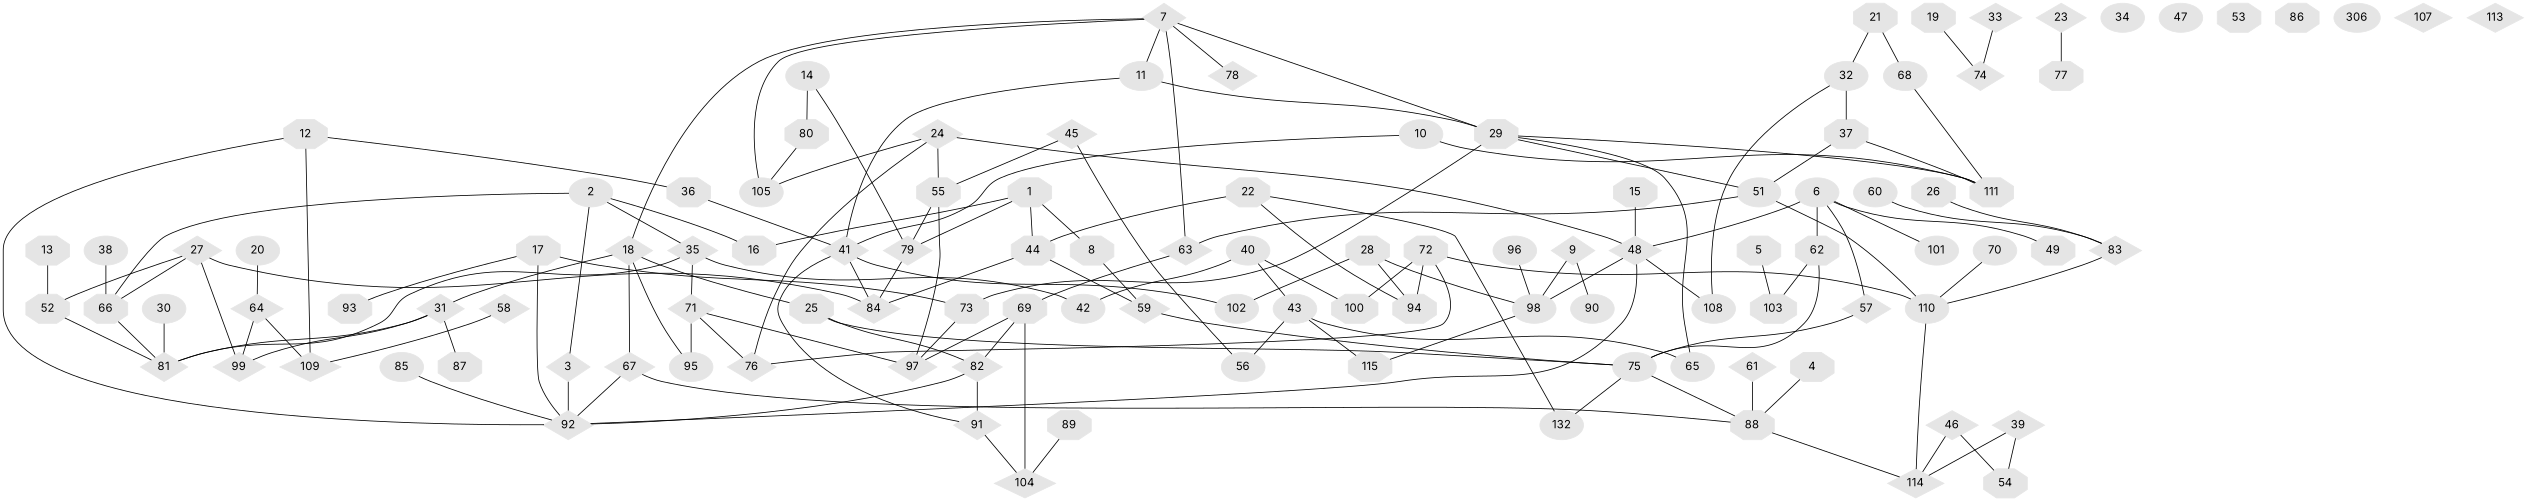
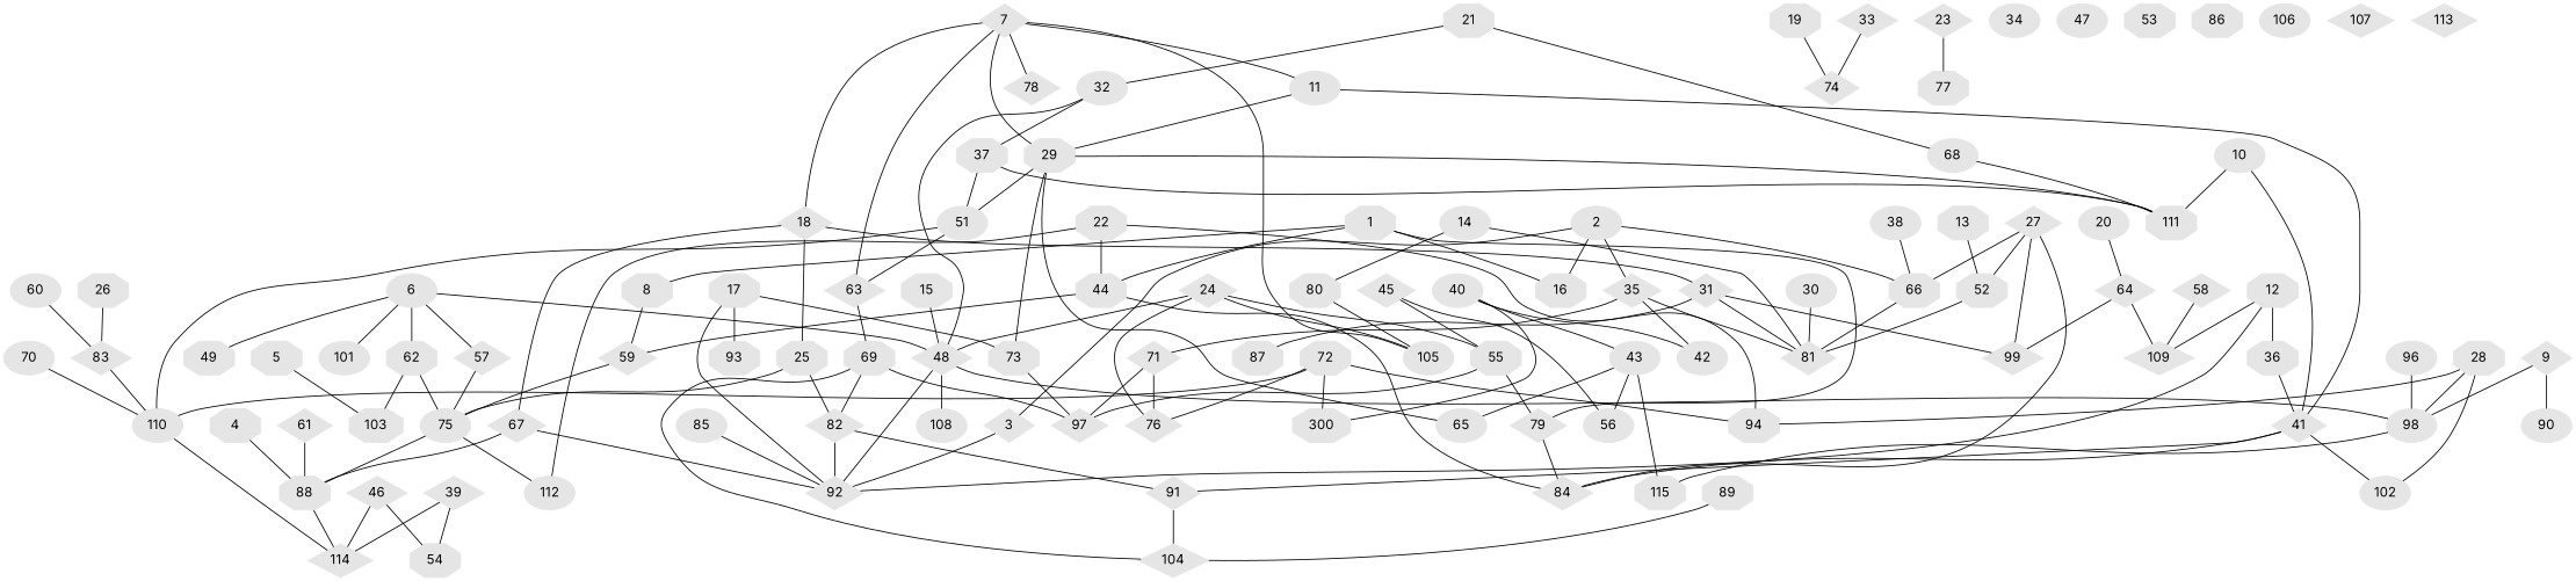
  graph {
    fontname=Inter
    node [color=gray90 fontname=Inter shape=octagon style=filled]
    edge [fontname=Inter]
    1
    8
    16
    44
    79 [shape=diamond]
    59 [shape=diamond]
    84 [shape=diamond]
    2 [shape=ellipse]
    3 [shape=diamond]
    35 [shape=diamond]
    66
    92 [shape=diamond]
    81 [shape=diamond]
    42 [shape=ellipse]
    71 [shape=diamond]
    4
    88
    114 [shape=diamond]
    5
    103
    6 [shape=ellipse]
    48 [shape=diamond]
    49
    57 [shape=diamond]
    62
    101 [shape=ellipse]
    98 [shape=ellipse]
    108 [shape=ellipse]
    75 [shape=ellipse]
    7 [shape=diamond]
    11 [shape=ellipse]
    18 [shape=diamond]
    29
    63 [shape=diamond]
    78 [shape=diamond]
    105 [shape=ellipse]
    41 [shape=diamond]
    25
    31 [shape=diamond]
    67 [shape=diamond]
-   95 [shape=ellipse]
    111
    73
    51 [shape=ellipse]
    65 [shape=ellipse]
    69
    9 [shape=diamond]
    90 [shape=ellipse]
    115
    10 [shape=ellipse]
    102 [shape=ellipse]
    91 [shape=diamond]
    12
    36
    109 [shape=diamond]
    13
    52
    14 [shape=ellipse]
    80
    15
    17
    93
    97 [shape=diamond]
    82 [shape=diamond]
    99 [shape=diamond]
    87
    74 [shape=diamond]
    19
    20 [shape=ellipse]
    64 [shape=diamond]
    32 [shape=ellipse]
    21
    68 [shape=ellipse]
    37
    22
    94
-   112 [shape=ellipse label=132]
+   112 [shape=ellipse]
    23 [shape=diamond]
    77
    24 [shape=diamond]
    55
    76 [shape=diamond]
    83 [shape=diamond]
    26
    110 [shape=ellipse]
    27 [shape=diamond]
    28
    30 [shape=ellipse]
    33 [shape=diamond]
    34 [shape=ellipse]
    38 [shape=ellipse]
    39 [shape=diamond]
    54
    40 [shape=ellipse]
    43 [shape=ellipse]
-   100
+   100 [label=300]
    56 [shape=ellipse]
    104 [shape=diamond]
    45 [shape=diamond]
    46 [shape=diamond]
    47 [shape=ellipse]
    53
    58 [shape=diamond]
    60 [shape=ellipse]
    61 [shape=diamond]
    70 [shape=ellipse]
    72
    85 [shape=ellipse]
    86
    89
    96 [shape=ellipse]
-   106 [shape=ellipse label=306]
+   106 [shape=ellipse]
    107 [shape=diamond]
    113 [shape=diamond]
    1 -- 8
    1 -- 16
    1 -- 44
    1 -- 79
    8 -- 59
    44 -- 59
    44 -- 84
    79 -- 84
    59 -- 75
    2 -- 16
    2 -- 3
    2 -- 35
    2 -- 66
    3 -- 92
    35 -- 81
    35 -- 42
    35 -- 71
    66 -- 81
-   71 -- 95
    71 -- 97
    71 -- 76
    4 -- 88
    88 -- 114
    5 -- 103
    6 -- 48
    6 -- 49
    6 -- 57
    6 -- 62
    6 -- 101
    48 -- 92
    48 -- 98
    48 -- 108
    57 -- 75
    62 -- 103
    62 -- 75
    98 -- 115
    75 -- 88
    75 -- 112
    7 -- 11
    7 -- 18
    7 -- 29
    7 -- 63
    7 -- 78
    7 -- 105
    11 -- 29
    11 -- 41
    18 -- 25
    18 -- 31
    18 -- 67
-   18 -- 95
    29 -- 111
    29 -- 73
    29 -- 51
    29 -- 65
    63 -- 69
    41 -- 84
    41 -- 102
    41 -- 91
    25 -- 75
    25 -- 82
    31 -- 81
    31 -- 99
    31 -- 87
    67 -- 92
    67 -- 88
    73 -- 97
    51 -- 63
    51 -- 110
    69 -- 97
    69 -- 82
    69 -- 104
    9 -- 98
    9 -- 90
    10 -- 41
    10 -- 111
    91 -- 104
    12 -- 92
    12 -- 36
    12 -- 109
    36 -- 41
    13 -- 52
    52 -- 81
-   14 -- 79
+   14 -- 81
    14 -- 80
    80 -- 105
    15 -- 48
    17 -- 92
    17 -- 73
    17 -- 93
    82 -- 92
    82 -- 91
    19 -- 74
    20 -- 64
    64 -- 109
    64 -- 99
-   32 -- 108
+   32 -- 48
    32 -- 37
    21 -- 32
    21 -- 68
    68 -- 111
    37 -- 111
    37 -- 51
    22 -- 44
    22 -- 94
    22 -- 112
    23 -- 77
    24 -- 48
    24 -- 105
    24 -- 55
    24 -- 76
    55 -- 79
    55 -- 97
    83 -- 110
    26 -- 83
    110 -- 114
    27 -- 84
    27 -- 66
    27 -- 52
    27 -- 99
    28 -- 98
    28 -- 102
    28 -- 94
    30 -- 81
    33 -- 74
    38 -- 66
    39 -- 114
    39 -- 54
    40 -- 42
    40 -- 43
    40 -- 100
    43 -- 65
    43 -- 115
    43 -- 56
    45 -- 55
    45 -- 56
    46 -- 114
    46 -- 54
    58 -- 109
    60 -- 83
    61 -- 88
    70 -- 110
    72 -- 94
    72 -- 76
    72 -- 110
    72 -- 100
    85 -- 92
    89 -- 104
    96 -- 98
  }
